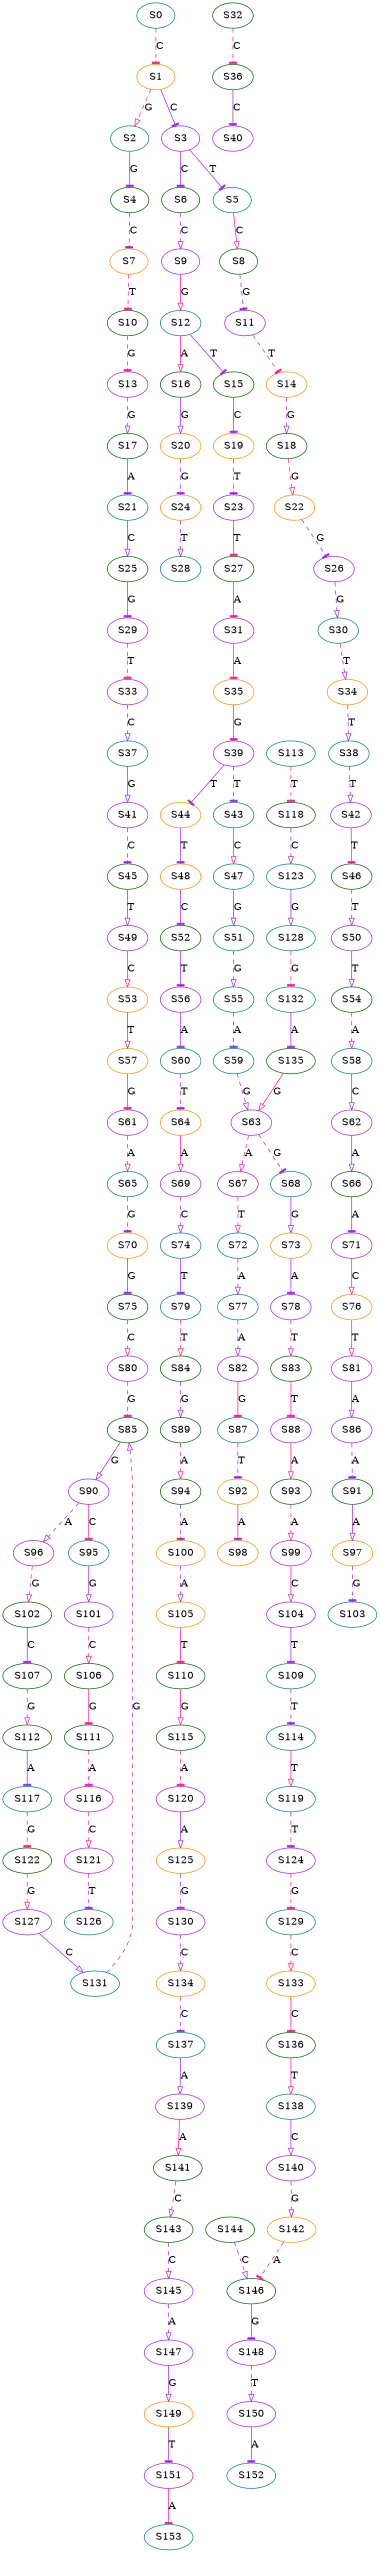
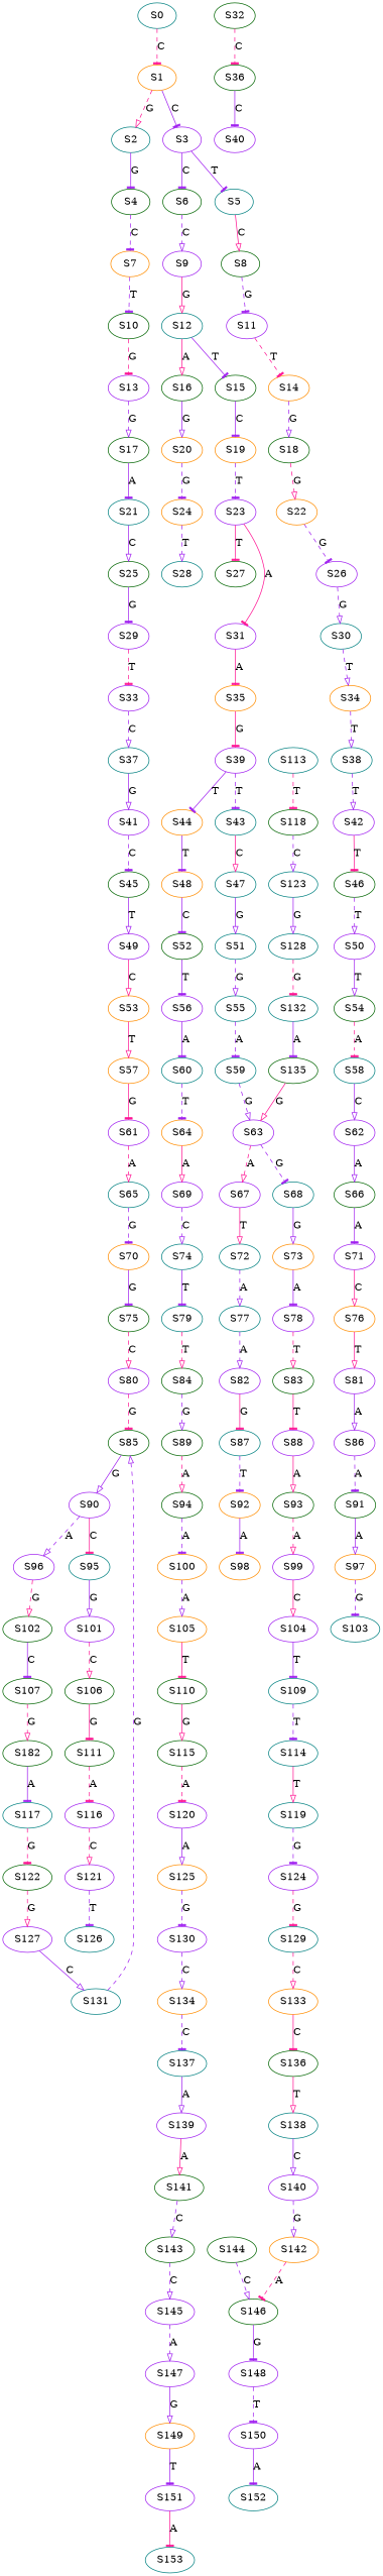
  strict digraph {
    node [color=purple]
    edge [arrowhead=onormal color=purple style=dashed]
    S0 [color=teal]
    S1 [color=darkorange]
    S2 [color=teal]
    S3
    S4 [color=darkgreen]
    S5 [color=teal]
    S6 [color=darkgreen]
    S7 [color=darkorange]
    S8 [color=darkgreen]
    S9
    S10 [color=darkgreen]
    S11
    S12 [color=teal]
    S13
    S14 [color=darkorange]
    S15 [color=darkgreen]
    S16 [color=darkgreen]
    S17 [color=darkgreen]
    S18 [color=darkgreen]
    S19 [color=darkorange]
    S20 [color=darkorange]
    S21 [color=teal]
    S22 [color=darkorange]
    S23
    S24 [color=darkorange]
    S25 [color=darkgreen]
    S26
    S27 [color=darkgreen]
    S28 [color=teal]
    S29
    S30 [color=teal]
    S31
    S33
    S34 [color=darkorange]
    S35 [color=darkorange]
    S32 [color=darkgreen]
    S36 [color=darkgreen]
    S37 [color=teal]
    S38 [color=teal]
    S39
    S40
    S41
    S42
    S43 [color=teal]
    S44 [color=darkorange]
    S45 [color=darkgreen]
    S46 [color=darkgreen]
    S47 [color=teal]
    S48 [color=darkorange]
    S49
    S50
    S51 [color=teal]
    S52 [color=darkgreen]
    S53 [color=darkorange]
    S54 [color=darkgreen]
    S55 [color=teal]
    S56
    S57 [color=darkorange]
    S58 [color=teal]
    S59 [color=teal]
    S60 [color=teal]
    S61
    S62
    S63
    S64 [color=darkorange]
    S65 [color=teal]
    S66 [color=darkgreen]
    S67
    S68 [color=teal]
    S69
    S70 [color=darkorange]
    S71
    S72 [color=teal]
    S73 [color=darkorange]
    S74 [color=teal]
    S75 [color=darkgreen]
    S76 [color=darkorange]
    S77 [color=teal]
    S78
    S79 [color=teal]
    S80
    S81
    S82
    S83 [color=darkgreen]
    S84 [color=darkgreen]
    S85 [color=darkgreen]
    S86
    S87 [color=teal]
    S88
    S89 [color=darkgreen]
    S90
    S91 [color=darkgreen]
    S92 [color=darkorange]
    S93 [color=darkgreen]
    S94 [color=darkgreen]
    S95 [color=teal]
    S96
    S97 [color=darkorange]
    S98 [color=darkorange]
    S99
    S100 [color=darkorange]
    S101
    S102 [color=darkgreen]
    S103 [color=teal]
    S104
    S105 [color=darkorange]
    S106 [color=darkgreen]
    S107 [color=darkgreen]
    S109 [color=teal]
    S110 [color=darkgreen]
    S111 [color=darkgreen]
-   S112 [color=darkgreen]
+   S112 [color=darkgreen label=S182]
    S114 [color=teal]
    S115 [color=darkgreen]
    S116
    S117 [color=teal]
    S113 [color=teal]
    S118 [color=darkgreen]
    S119 [color=teal]
    S120
    S121
    S122 [color=darkgreen]
    S123 [color=teal]
    S124
    S125 [color=darkorange]
    S126 [color=teal]
    S127
    S128 [color=teal]
    S129 [color=teal]
    S130
    S131 [color=teal]
    S132 [color=teal]
    S133 [color=darkorange]
    S134 [color=darkorange]
    S135 [color=darkgreen]
    S136 [color=darkgreen]
    S137 [color=teal]
    S138 [color=teal]
    S139
    S140
    S141 [color=darkgreen]
    S142 [color=darkorange]
    S143 [color=darkgreen]
    S146 [color=darkgreen]
    S145
    S144 [color=darkgreen]
    S147
    S148
    S149 [color=darkorange]
    S150
    S151
    S152 [color=teal]
    S153 [color=teal]
    S0 -> S1 [arrowhead=tee color=deeppink label=C]
    S1 -> S2 [color=deeppink label=G]
    S1 -> S3 [arrowhead=tee label=C style=solid]
    S2 -> S4 [arrowhead=tee label=G style=solid]
    S3 -> S5 [arrowhead=tee label=T style=solid]
    S3 -> S6 [arrowhead=tee label=C style=solid]
    S4 -> S7 [arrowhead=tee label=C]
    S5 -> S8 [color=deeppink label=C style=solid]
    S6 -> S9 [label=C]
-   S7 -> S10 [arrowhead=tee color=deeppink label=T]
+   S7 -> S10 [arrowhead=tee label=T]
    S8 -> S11 [arrowhead=tee label=G]
    S9 -> S12 [color=deeppink label=G style=solid]
    S10 -> S13 [arrowhead=tee color=deeppink label=G]
    S11 -> S14 [arrowhead=tee color=deeppink label=T]
    S12 -> S15 [arrowhead=tee label=T style=solid]
    S12 -> S16 [color=deeppink label=A style=solid]
    S13 -> S17 [label=G]
    S14 -> S18 [label=G]
    S15 -> S19 [arrowhead=tee label=C style=solid]
    S16 -> S20 [label=G style=solid]
    S17 -> S21 [arrowhead=tee label=A style=solid]
    S18 -> S22 [color=deeppink label=G]
    S19 -> S23 [arrowhead=tee label=T]
    S20 -> S24 [arrowhead=tee label=G]
    S21 -> S25 [label=C style=solid]
    S22 -> S26 [arrowhead=tee label=G]
    S23 -> S27 [arrowhead=tee color=deeppink label=T style=solid]
    S24 -> S28 [label=T]
    S25 -> S29 [arrowhead=tee label=G style=solid]
    S26 -> S30 [label=G]
-   S27 -> S31 [arrowhead=tee color=deeppink label=A style=solid]
+   S23 -> S31 [arrowhead=tee color=deeppink label=A style=solid]
    S29 -> S33 [arrowhead=tee color=deeppink label=T]
    S30 -> S34 [label=T]
    S31 -> S35 [arrowhead=tee color=deeppink label=A style=solid]
    S33 -> S37 [label=C]
    S34 -> S38 [label=T]
    S35 -> S39 [arrowhead=tee color=deeppink label=G style=solid]
    S32 -> S36 [arrowhead=tee color=deeppink label=C]
    S36 -> S40 [arrowhead=tee label=C style=solid]
    S37 -> S41 [label=G style=solid]
    S38 -> S42 [label=T]
    S39 -> S43 [arrowhead=tee label=T]
    S39 -> S44 [arrowhead=tee label=T style=solid]
    S41 -> S45 [arrowhead=tee label=C]
    S42 -> S46 [arrowhead=tee color=deeppink label=T style=solid]
    S43 -> S47 [color=deeppink label=C style=solid]
    S44 -> S48 [arrowhead=tee label=T style=solid]
    S45 -> S49 [label=T style=solid]
    S46 -> S50 [label=T]
    S47 -> S51 [label=G style=solid]
    S48 -> S52 [arrowhead=tee label=C style=solid]
    S49 -> S53 [color=deeppink label=C style=solid]
    S50 -> S54 [label=T style=solid]
    S51 -> S55 [label=G]
    S52 -> S56 [arrowhead=tee label=T style=solid]
-   S53 -> S57 [label=T style=solid]
-   S54 -> S58 [color=deeppink label=A]
+   S53 -> S57 [color=deeppink label=T style=solid]
+   S54 -> S58 [arrowhead=tee color=deeppink label=A]
    S55 -> S59 [arrowhead=tee label=A]
    S56 -> S60 [arrowhead=tee label=A style=solid]
    S57 -> S61 [arrowhead=tee color=deeppink label=G style=solid]
    S58 -> S62 [label=C style=solid]
    S59 -> S63 [label=G]
    S60 -> S64 [arrowhead=tee label=T]
    S61 -> S65 [color=deeppink label=A]
    S62 -> S66 [label=A style=solid]
    S63 -> S67 [color=deeppink label=A]
    S63 -> S68 [arrowhead=tee label=G]
    S64 -> S69 [color=deeppink label=A style=solid]
    S65 -> S70 [arrowhead=tee label=G]
    S66 -> S71 [arrowhead=tee label=A style=solid]
-   S67 -> S72 [color=deeppink label=T]
+   S67 -> S72 [color=deeppink label=T style=solid]
    S68 -> S73 [label=G style=solid]
    S69 -> S74 [label=C]
    S70 -> S75 [arrowhead=tee label=G style=solid]
    S71 -> S76 [color=deeppink label=C style=solid]
    S72 -> S77 [label=A]
    S73 -> S78 [arrowhead=tee label=A style=solid]
    S74 -> S79 [arrowhead=tee label=T style=solid]
    S75 -> S80 [color=deeppink label=C]
    S76 -> S81 [color=deeppink label=T style=solid]
    S77 -> S82 [label=A]
    S78 -> S83 [color=deeppink label=T]
    S79 -> S84 [color=deeppink label=T]
    S80 -> S85 [arrowhead=tee color=deeppink label=G]
    S81 -> S86 [label=A style=solid]
    S82 -> S87 [arrowhead=tee color=deeppink label=G style=solid]
    S83 -> S88 [arrowhead=tee color=deeppink label=T style=solid]
    S84 -> S89 [label=G]
    S85 -> S90 [label=G style=solid]
    S86 -> S91 [arrowhead=tee label=A]
    S87 -> S92 [arrowhead=tee label=T]
    S88 -> S93 [color=deeppink label=A style=solid]
    S89 -> S94 [color=deeppink label=A]
    S90 -> S95 [arrowhead=tee color=deeppink label=C style=solid]
    S90 -> S96 [label=A]
    S91 -> S97 [label=A style=solid]
    S92 -> S98 [arrowhead=tee label=A style=solid]
    S93 -> S99 [color=deeppink label=A]
    S94 -> S100 [arrowhead=tee label=A]
    S95 -> S101 [label=G style=solid]
    S96 -> S102 [color=deeppink label=G]
    S97 -> S103 [arrowhead=tee label=G]
    S99 -> S104 [color=deeppink label=C style=solid]
    S100 -> S105 [label=A]
    S101 -> S106 [color=deeppink label=C]
    S102 -> S107 [arrowhead=tee label=C style=solid]
    S104 -> S109 [arrowhead=tee label=T style=solid]
    S105 -> S110 [arrowhead=tee color=deeppink label=T style=solid]
    S106 -> S111 [arrowhead=tee color=deeppink label=G style=solid]
    S107 -> S112 [color=deeppink label=G]
    S109 -> S114 [arrowhead=tee label=T]
    S110 -> S115 [color=deeppink label=G style=solid]
    S111 -> S116 [arrowhead=tee color=deeppink label=A]
    S112 -> S117 [arrowhead=tee label=A style=solid]
    S114 -> S119 [color=deeppink label=T style=solid]
    S115 -> S120 [arrowhead=tee color=deeppink label=A]
    S116 -> S121 [color=deeppink label=C]
    S117 -> S122 [arrowhead=tee color=deeppink label=G]
    S113 -> S118 [arrowhead=tee color=deeppink label=T]
    S118 -> S123 [label=C]
-   S119 -> S124 [arrowhead=tee label=T]
+   S119 -> S124 [arrowhead=tee label=G]
    S120 -> S125 [label=A style=solid]
    S121 -> S126 [arrowhead=tee label=T]
    S122 -> S127 [color=deeppink label=G]
    S123 -> S128 [label=G style=solid]
    S124 -> S129 [arrowhead=tee color=deeppink label=G]
    S125 -> S130 [arrowhead=tee label=G]
    S127 -> S131 [label=C style=solid]
    S128 -> S132 [arrowhead=tee color=deeppink label=G]
    S129 -> S133 [color=deeppink label=C]
    S130 -> S134 [label=C]
    S131 -> S85 [label=G]
    S132 -> S135 [arrowhead=tee label=A style=solid]
    S133 -> S136 [arrowhead=tee color=deeppink label=C style=solid]
    S134 -> S137 [arrowhead=tee label=C]
    S135 -> S63 [color=deeppink label=G style=solid]
    S136 -> S138 [color=deeppink label=T style=solid]
    S137 -> S139 [label=A style=solid]
    S138 -> S140 [label=C style=solid]
    S139 -> S141 [color=deeppink label=A style=solid]
    S140 -> S142 [label=G]
    S141 -> S143 [label=C]
    S142 -> S146 [arrowhead=tee color=deeppink label=A]
    S143 -> S145 [label=C]
    S146 -> S148 [arrowhead=tee label=G style=solid]
    S145 -> S147 [label=A]
    S144 -> S146 [label=C]
    S147 -> S149 [label=G style=solid]
-   S148 -> S150 [label=T]
+   S148 -> S150 [arrowhead=tee label=T]
    S149 -> S151 [arrowhead=tee label=T style=solid]
    S150 -> S152 [arrowhead=tee label=A style=solid]
    S151 -> S153 [arrowhead=tee color=deeppink label=A style=solid]
  }
